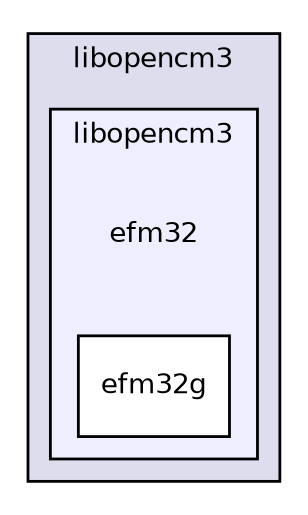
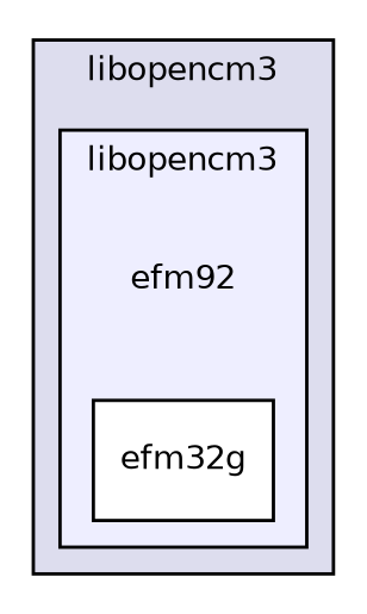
  digraph {
    compound=true
    rankdir=LR
    node [fontname=Helvetica fontsize=10]
-   n1 [label=efm32 shape=plaintext]
+   n1 [label=efm92 shape=plaintext]
    n2 [color=black fillcolor=white label=efm32g shape=box style=filled]
    subgraph cluster_1 {
      bgcolor="#ddddee"
      fontname=Helvetica
      fontsize=10
      label=libopencm3
      pencolor=black
      subgraph cluster_2 {
        bgcolor="#eeeeff"
        fontname=Helvetica
        fontsize=10
        pencolor=black
        n1
        n2
      }
    }
  }
